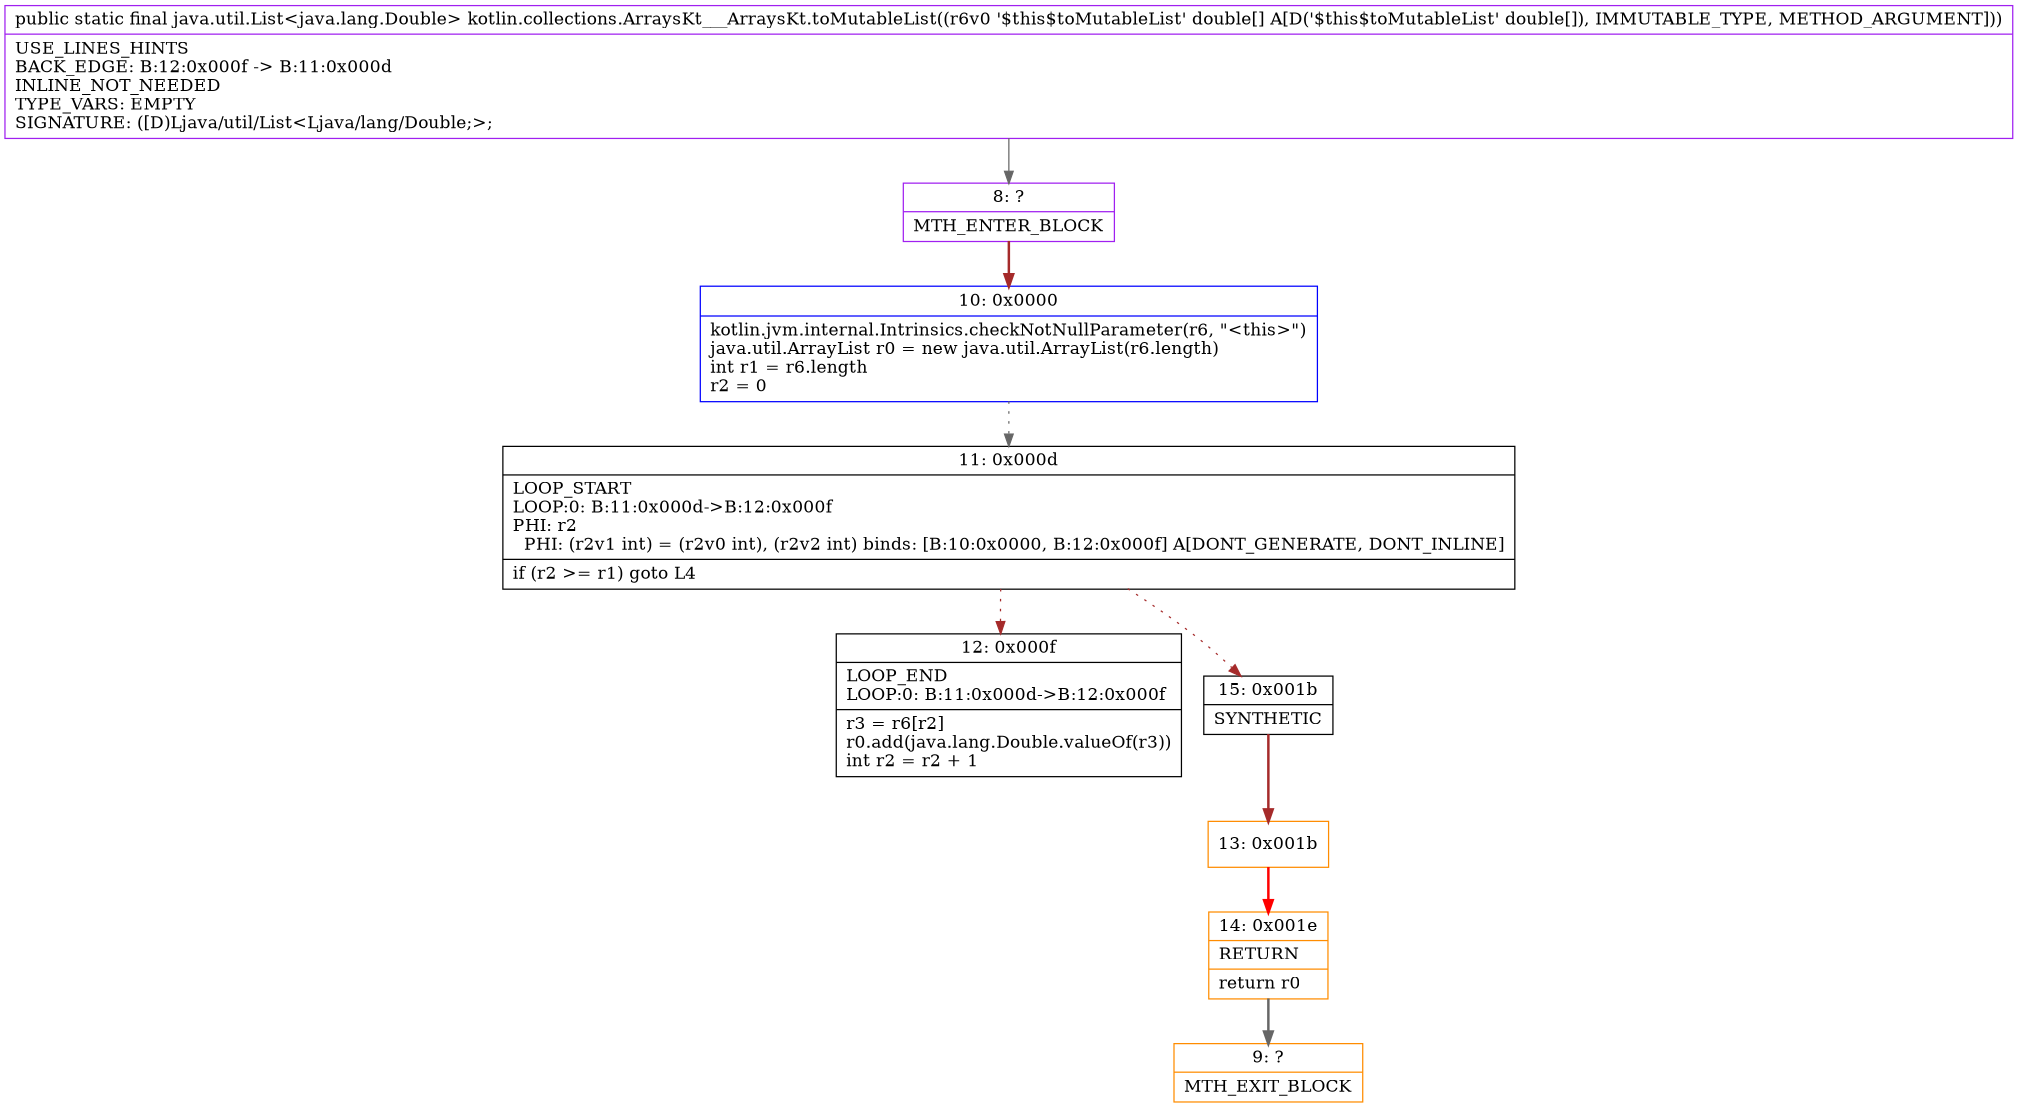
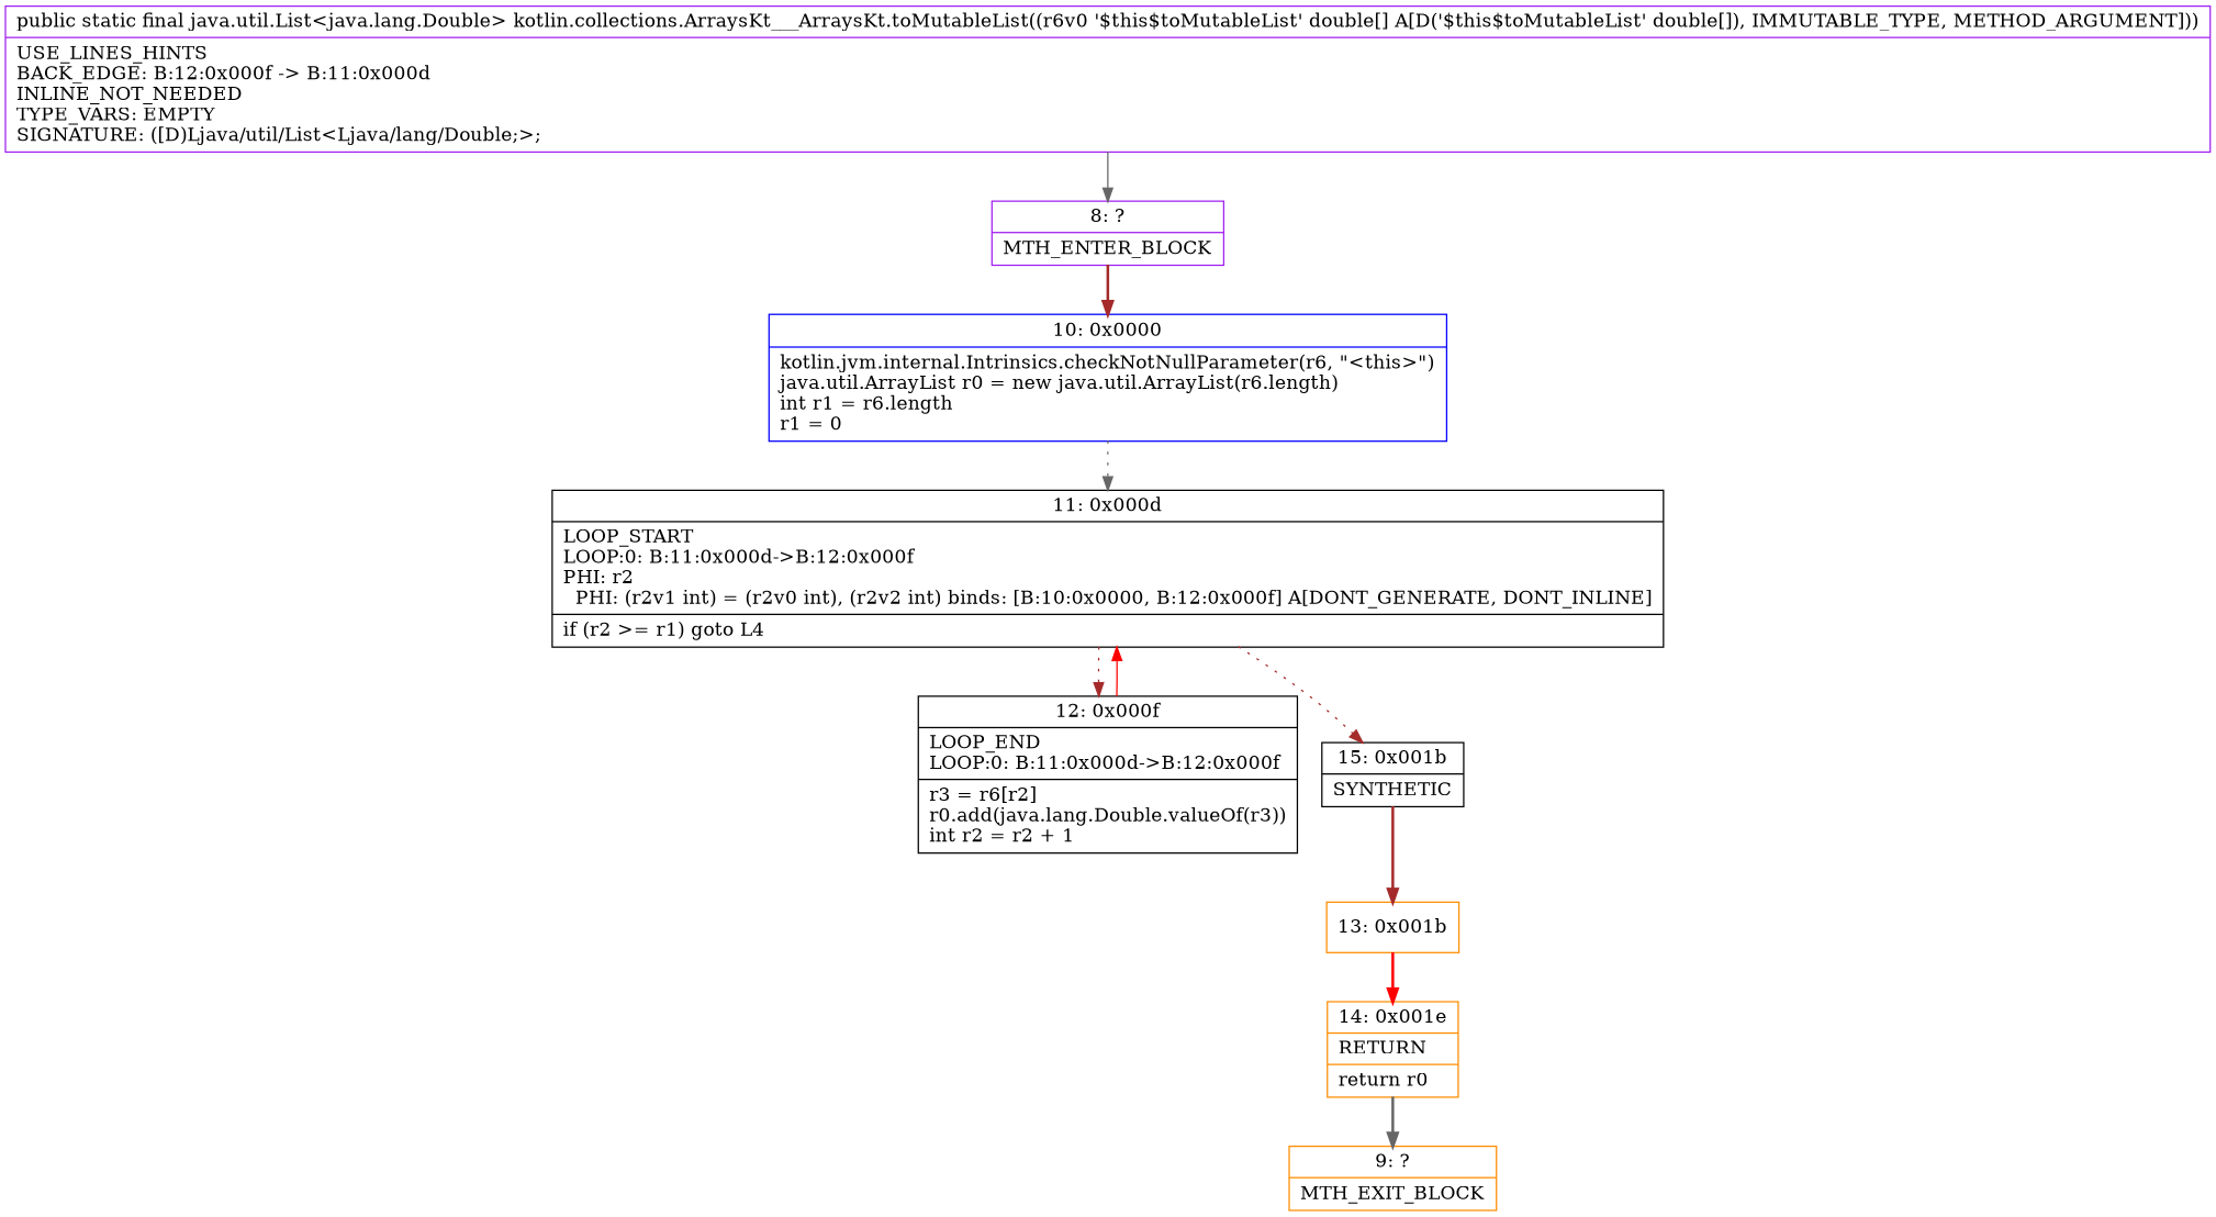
  digraph {
    node [color=black shape=record]
    edge [color=brown style=bold]
    n1 [color=purple label="{8\:\ ?|MTH_ENTER_BLOCK\l}"]
-   n2 [color=blue label="{10\:\ 0x0000|kotlin.jvm.internal.Intrinsics.checkNotNullParameter(r6, \"\<this\>\")\ljava.util.ArrayList r0 = new java.util.ArrayList(r6.length)\lint r1 = r6.length\lr2 = 0\l}"]
+   n2 [color=blue label="{10\:\ 0x0000|kotlin.jvm.internal.Intrinsics.checkNotNullParameter(r6, \"\<this\>\")\ljava.util.ArrayList r0 = new java.util.ArrayList(r6.length)\lint r1 = r6.length\lr1 = 0\l}"]
    n3 [label="{11\:\ 0x000d|LOOP_START\lLOOP:0: B:11:0x000d\-\>B:12:0x000f\lPHI: r2 \l  PHI: (r2v1 int) = (r2v0 int), (r2v2 int) binds: [B:10:0x0000, B:12:0x000f] A[DONT_GENERATE, DONT_INLINE]\l|if (r2 \>= r1) goto L4\l}"]
    n4 [label="{12\:\ 0x000f|LOOP_END\lLOOP:0: B:11:0x000d\-\>B:12:0x000f\l|r3 = r6[r2]\lr0.add(java.lang.Double.valueOf(r3))\lint r2 = r2 + 1\l}"]
    n5 [label="{15\:\ 0x001b|SYNTHETIC\l}"]
    n6 [color=darkorange label="{13\:\ 0x001b}"]
    n7 [color=darkorange label="{14\:\ 0x001e|RETURN\l|return r0\l}"]
    n8 [color=darkorange label="{9\:\ ?|MTH_EXIT_BLOCK\l}"]
    n9 [color=purple label="{public static final java.util.List\<java.lang.Double\> kotlin.collections.ArraysKt___ArraysKt.toMutableList((r6v0 '$this$toMutableList' double[] A[D('$this$toMutableList' double[]), IMMUTABLE_TYPE, METHOD_ARGUMENT]))  | USE_LINES_HINTS\lBACK_EDGE: B:12:0x000f \-\> B:11:0x000d\lINLINE_NOT_NEEDED\lTYPE_VARS: EMPTY\lSIGNATURE: ([D)Ljava\/util\/List\<Ljava\/lang\/Double;\>;\l}"]
    n1 -> n2
    n2 -> n3 [color=gray40 style=dotted]
    n3 -> n4 [style=dotted]
    n3 -> n5 [style=dotted]
+   n4 -> n3 [color=red style=solid]
    n5 -> n6
    n6 -> n7 [color=red]
    n7 -> n8 [color=gray40]
    n9 -> n1 [color=gray40 style=solid]
  }
